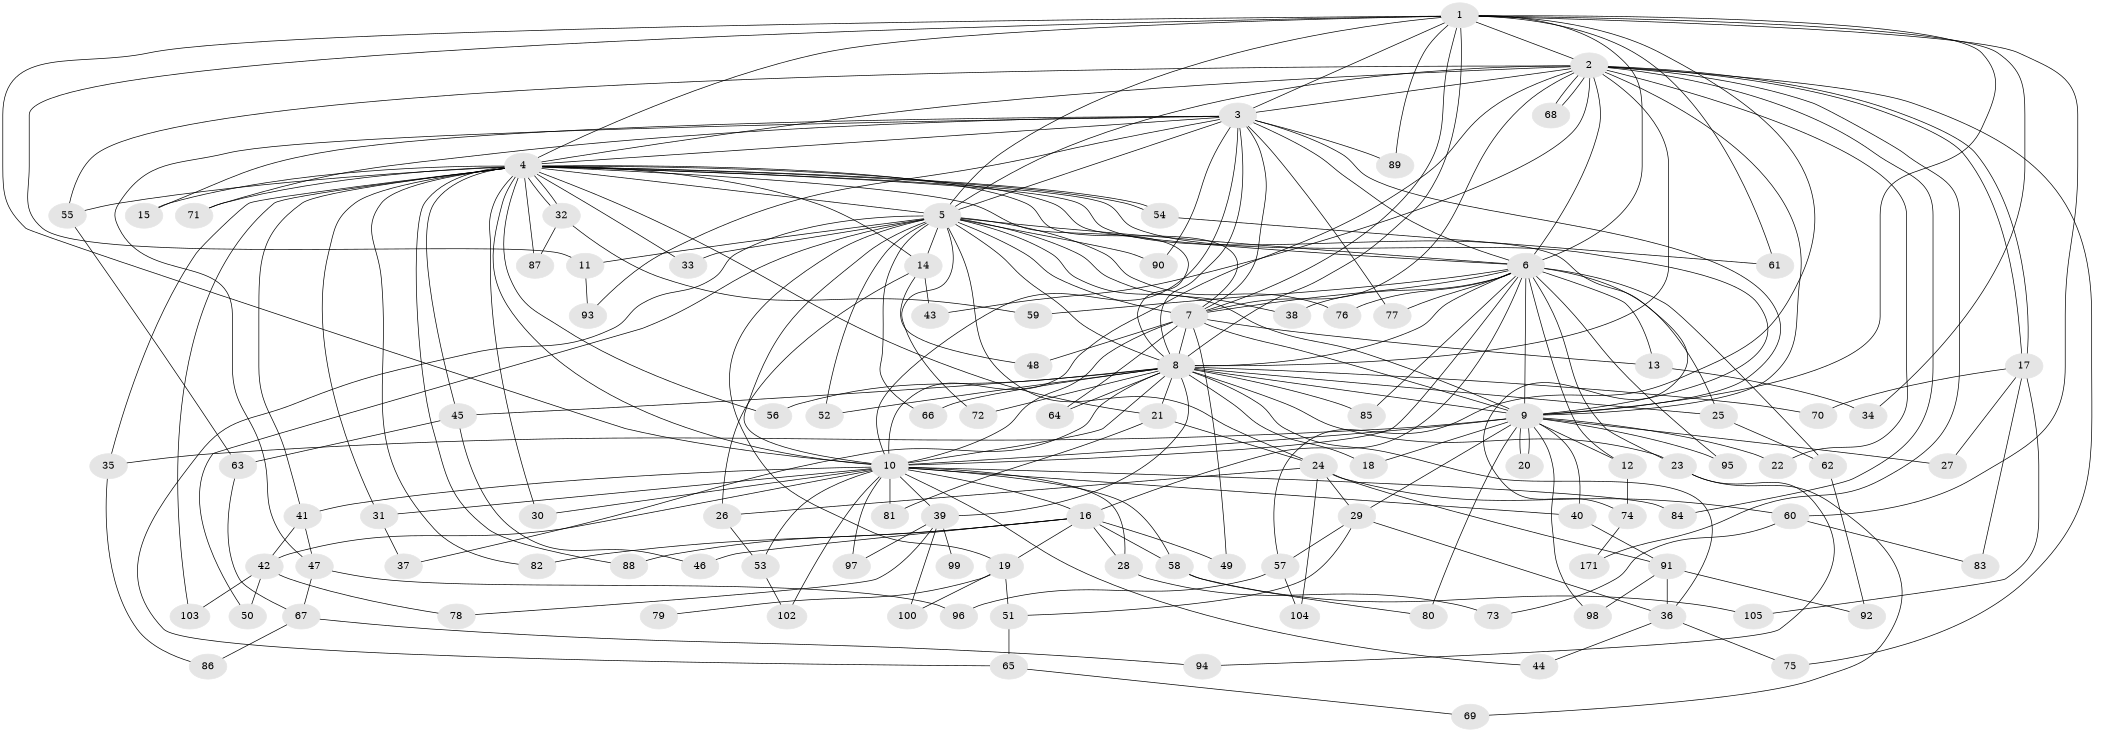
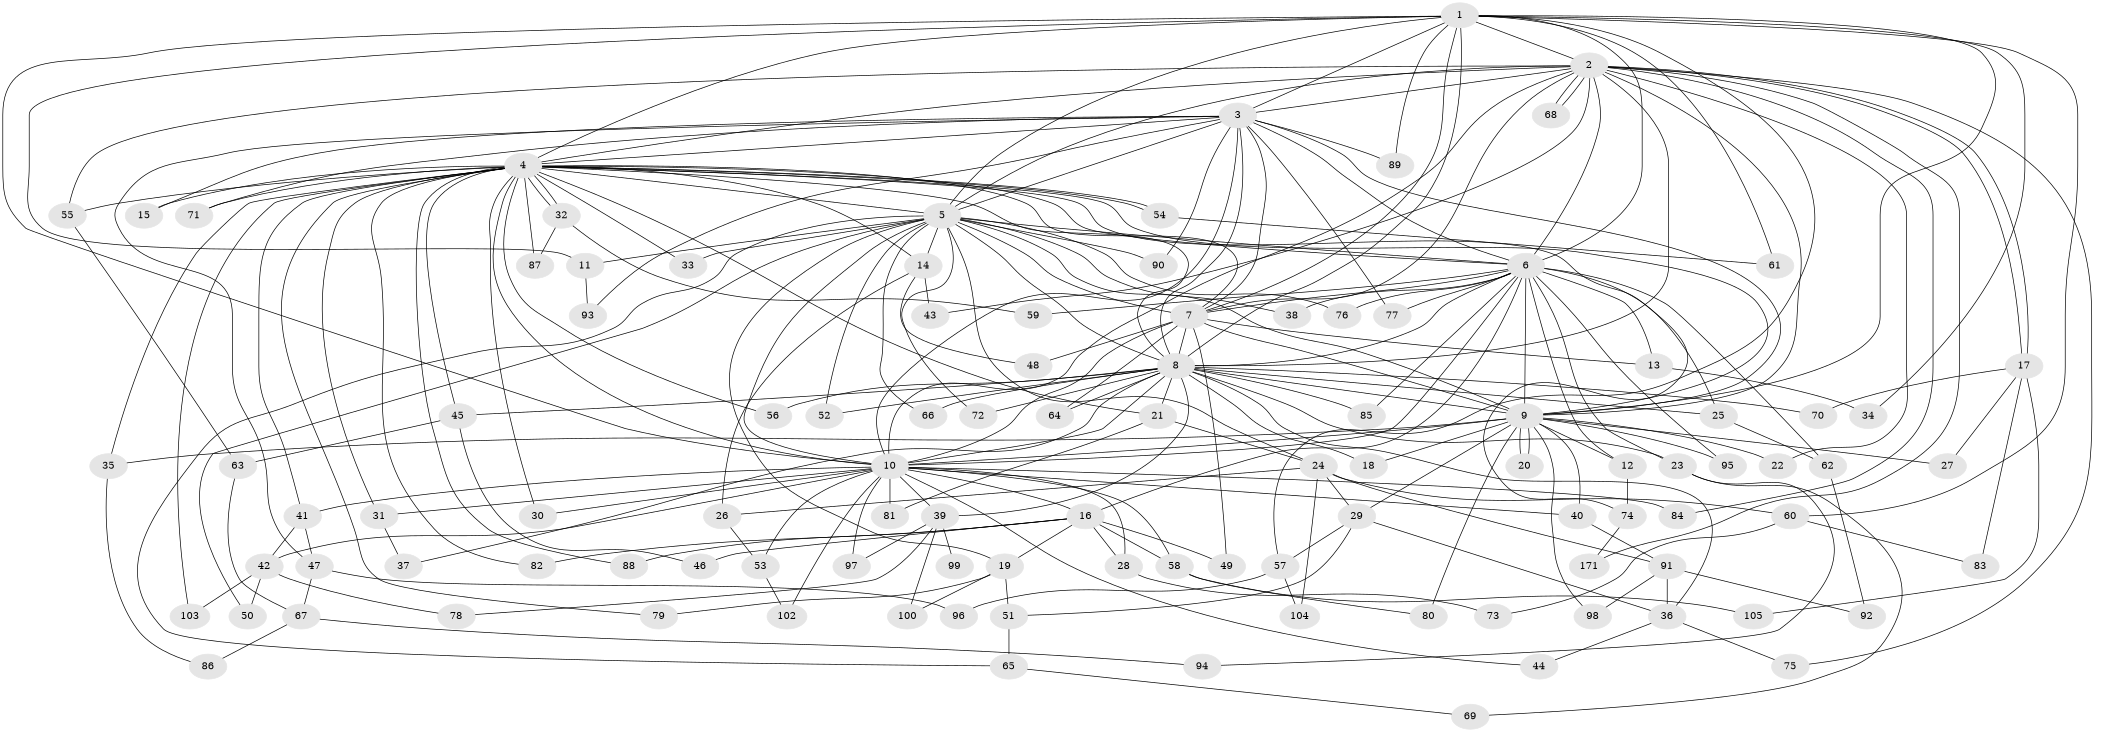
  graph {
    node [color=gray90 style=filled]
    1
    2
    3
    4
    5
    6
    7
    8
    9
    10
    11
    34
    57
    60
    61
    89
    17
    22
    43
    55
    68
    75
    84
    n24 [label=171]
    15
    47
    71
    77
    90
    93
    14
    21
    30
    31
    32
    33
    35
    41
    45
    54
    56
    74
    79
    82
    87
    88
    103
    19
    24
    38
    50
    52
    65
    66
    72
    76
    12
    13
    16
    23
    25
    59
    62
    85
    95
    48
    49
    64
    18
    36
    37
    39
    70
    20
    27
    29
    40
    80
    98
    28
    42
    44
    53
    58
    81
    97
    102
    104
    96
    83
    73
    105
    63
    67
    26
    86
    46
    51
    100
    91
    69
    94
    92
    78
    99
    1 -- 2
    1 -- 3
    1 -- 4
    1 -- 5
    1 -- 6
    1 -- 7
    1 -- 8
    1 -- 9
    1 -- 10
    1 -- 11
    1 -- 34
    1 -- 57
    1 -- 60
    1 -- 61
    1 -- 89
    2 -- 3
    2 -- 4
    2 -- 5
    2 -- 6
    2 -- 7
    2 -- 8
    2 -- 9
    2 -- 10
    2 -- 17
    2 -- 17
    2 -- 22
    2 -- 43
    2 -- 55
    2 -- 68
    2 -- 68
    2 -- 75
    2 -- 84
    2 -- n24
    3 -- 4
    3 -- 5
    3 -- 6
    3 -- 7
    3 -- 8
    3 -- 9
    3 -- 10
    3 -- 89
    3 -- 15
    3 -- 47
    3 -- 71
    3 -- 77
    3 -- 90
    3 -- 93
    4 -- 5
    4 -- 6
    4 -- 7
    4 -- 8
    4 -- 9
    4 -- 10
    4 -- 55
    4 -- 15
    4 -- 71
    4 -- 14
    4 -- 21
    4 -- 30
    4 -- 31
    4 -- 32
    4 -- 32
    4 -- 33
    4 -- 35
    4 -- 41
    4 -- 45
    4 -- 54
    4 -- 54
    4 -- 56
    4 -- 74
+   4 -- 79
    4 -- 82
    4 -- 87
    4 -- 88
    4 -- 103
    5 -- 6
    5 -- 7
    5 -- 8
    5 -- 9
    5 -- 10
    5 -- 11
    5 -- 90
    5 -- 14
    5 -- 33
    5 -- 19
    5 -- 24
    5 -- 38
    5 -- 50
    5 -- 52
    5 -- 65
    5 -- 66
    5 -- 72
    5 -- 76
    6 -- 7
    6 -- 8
    6 -- 9
    6 -- 10
    6 -- 77
    6 -- 38
    6 -- 76
    6 -- 12
    6 -- 13
    6 -- 16
    6 -- 23
    6 -- 25
    6 -- 59
    6 -- 62
    6 -- 85
    6 -- 95
    7 -- 8
    7 -- 9
    7 -- 10
    7 -- 13
    7 -- 48
    7 -- 49
    7 -- 64
    8 -- 9
    8 -- 10
    8 -- 21
    8 -- 45
    8 -- 56
    8 -- 52
    8 -- 66
    8 -- 72
    8 -- 23
    8 -- 25
    8 -- 85
    8 -- 64
    8 -- 18
    8 -- 36
    8 -- 37
    8 -- 39
    8 -- 70
    9 -- 10
    9 -- 22
    9 -- 35
    9 -- 12
    9 -- 95
    9 -- 18
    9 -- 20
    9 -- 20
    9 -- 27
    9 -- 29
    9 -- 40
    9 -- 80
    9 -- 98
    10 -- 84
    10 -- 30
    10 -- 31
    10 -- 41
    10 -- 16
    10 -- 39
    10 -- 40
    10 -- 28
    10 -- 42
    10 -- 44
    10 -- 53
    10 -- 58
    10 -- 81
    10 -- 97
    10 -- 102
    11 -- 93
    57 -- 104
    57 -- 96
    60 -- 83
    60 -- 73
    17 -- 70
    17 -- 27
    17 -- 83
    17 -- 105
    55 -- 63
    47 -- 96
    47 -- 67
    14 -- 43
    14 -- 48
    14 -- 26
    21 -- 24
    21 -- 81
    31 -- 37
    32 -- 87
    32 -- 59
    35 -- 86
    41 -- 47
    41 -- 42
    45 -- 63
    45 -- 46
    54 -- 61
    74 -- n24
    19 -- 79
    19 -- 51
    19 -- 100
    24 -- 60
    24 -- 29
    24 -- 104
    24 -- 26
    24 -- 91
    65 -- 69
    12 -- 74
    13 -- 34
    16 -- 82
    16 -- 88
    16 -- 19
    16 -- 49
    16 -- 28
    16 -- 58
    16 -- 46
    23 -- 69
    23 -- 94
    25 -- 62
    62 -- 92
    36 -- 75
    36 -- 44
    39 -- 97
    39 -- 100
    39 -- 78
    39 -- 99
    29 -- 57
    29 -- 36
    29 -- 51
    40 -- 91
    28 -- 73
    42 -- 103
    42 -- 50
    42 -- 78
    53 -- 102
    58 -- 80
    58 -- 105
    63 -- 67
    67 -- 86
    67 -- 94
    26 -- 53
    51 -- 65
    91 -- 36
    91 -- 98
    91 -- 92
  }
